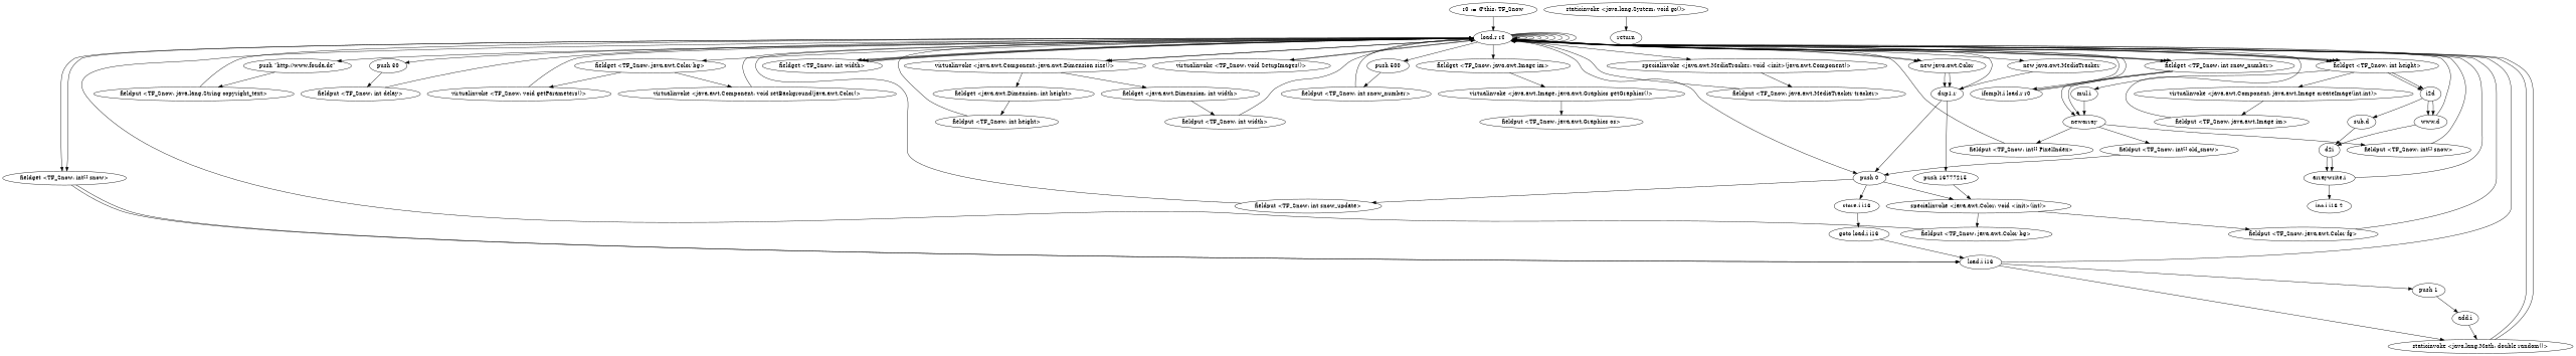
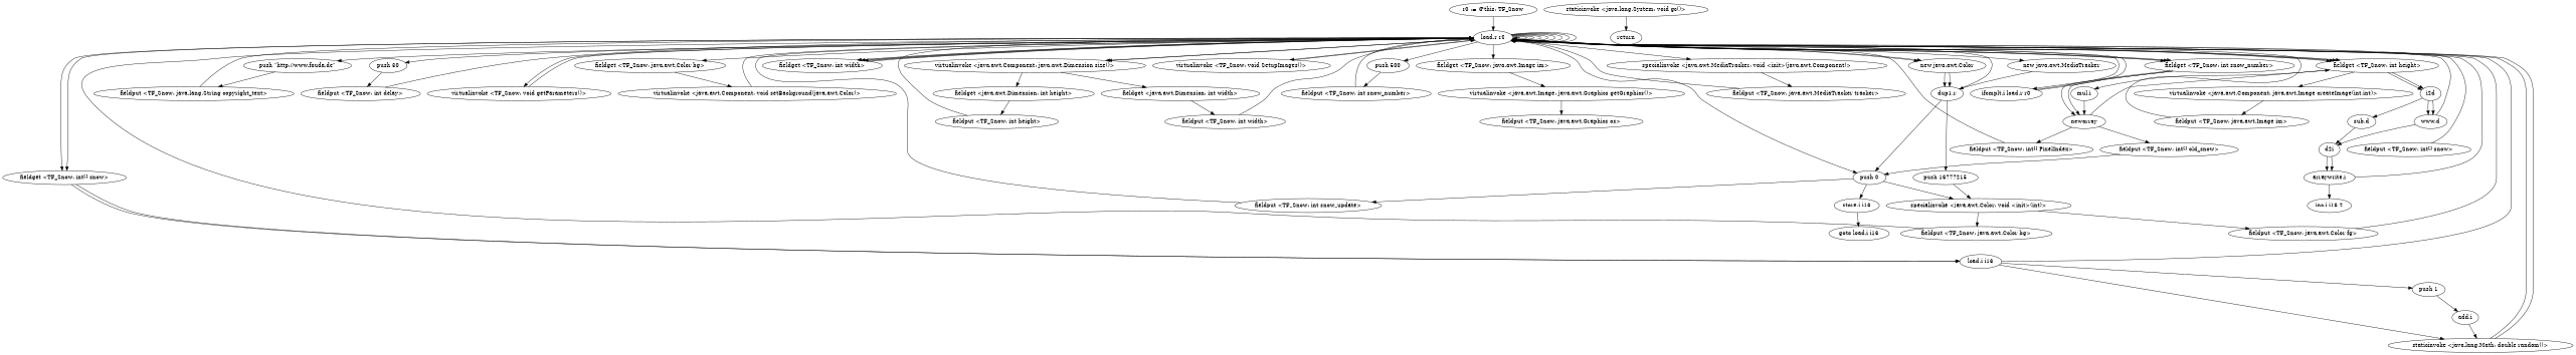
  digraph {
    "r0 := @this: TF_Snow"
    "load.r r0"
    "push \"http://www.fouda.de\""
    "push 30"
    "new java.awt.Color"
    "push 0"
    "push 500"
    "virtualinvoke <TF_Snow: void getParameters()>"
    "fieldget <TF_Snow: java.awt.Color bg>"
    "new java.awt.MediaTracker"
    "specialinvoke <java.awt.MediaTracker: void <init>(java.awt.Component)>"
    "virtualinvoke <java.awt.Component: java.awt.Dimension size()>"
    "fieldget <TF_Snow: int width>"
    "fieldget <TF_Snow: int height>"
    "fieldget <TF_Snow: int snow_number>"
    "virtualinvoke <TF_Snow: void SetupImages()>"
    "fieldget <TF_Snow: java.awt.Image im>"
    "fieldget <TF_Snow: int[] snow>"
    "fieldput <TF_Snow: java.lang.String copyright_text>"
    "fieldput <TF_Snow: int delay>"
    "dup1.r"
    "specialinvoke <java.awt.Color: void <init>(int)>"
    "fieldput <TF_Snow: int snow_update>"
    "store.i i16"
    "fieldput <TF_Snow: int snow_number>"
    "virtualinvoke <java.awt.Component: void setBackground(java.awt.Color)>"
    "fieldput <TF_Snow: java.awt.MediaTracker tracker>"
    "fieldget <java.awt.Dimension: int width>"
    "fieldget <java.awt.Dimension: int height>"
    i2d
    "mul.i"
    "virtualinvoke <java.awt.Component: java.awt.Image createImage(int,int)>"
    newarray
    "ifcmplt.i load.r r0"
    "virtualinvoke <java.awt.Image: java.awt.Graphics getGraphics()>"
    "load.i i16"
    "push 16777215"
    "fieldput <TF_Snow: java.awt.Color bg>"
    "fieldput <TF_Snow: java.awt.Color fg>"
    "goto load.i i16"
    "fieldput <TF_Snow: int width>"
    "fieldput <TF_Snow: int height>"
    n43 [label="www.d"]
    "sub.d"
    "fieldput <TF_Snow: java.awt.Image im>"
    "fieldput <TF_Snow: int[] PixelIndex>"
    "fieldput <TF_Snow: int[] snow>"
    "fieldput <TF_Snow: int[] old_snow>"
    "staticinvoke <java.lang.Math: double random()>"
    "push 1"
    "add.i"
    "fieldput <TF_Snow: java.awt.Graphics os>"
    "staticinvoke <java.lang.System: void gc()>"
    return
    d2i
    "arraywrite.i"
    "inc.i i16 2"
    "r0 := @this: TF_Snow" -> "load.r r0"
    "load.r r0" -> "load.r r0"
    "load.r r0" -> "load.r r0"
    "load.r r0" -> "load.r r0"
    "load.r r0" -> "load.r r0"
    "load.r r0" -> "load.r r0"
    "load.r r0" -> "load.r r0"
    "load.r r0" -> "load.r r0"
    "load.r r0" -> "load.r r0"
    "load.r r0" -> "load.r r0"
    "load.r r0" -> "push \"http://www.fouda.de\""
    "load.r r0" -> "push 30"
    "load.r r0" -> "new java.awt.Color"
    "load.r r0" -> "new java.awt.Color"
    "load.r r0" -> "push 0"
    "load.r r0" -> "push 500"
-   "fieldget <TF_Snow: java.awt.Color bg>" -> "virtualinvoke <TF_Snow: void getParameters()>"
+   "load.r r0" -> "virtualinvoke <TF_Snow: void getParameters()>"
    "load.r r0" -> "fieldget <TF_Snow: java.awt.Color bg>"
    "load.r r0" -> "new java.awt.MediaTracker"
    "load.r r0" -> "specialinvoke <java.awt.MediaTracker: void <init>(java.awt.Component)>"
    "load.r r0" -> "virtualinvoke <java.awt.Component: java.awt.Dimension size()>"
    "load.r r0" -> "virtualinvoke <java.awt.Component: java.awt.Dimension size()>"
    "load.r r0" -> "fieldget <TF_Snow: int width>"
    "load.r r0" -> "fieldget <TF_Snow: int width>"
    "load.r r0" -> "fieldget <TF_Snow: int width>"
    "load.r r0" -> "fieldget <TF_Snow: int height>"
    "load.r r0" -> "fieldget <TF_Snow: int height>"
    "load.r r0" -> "fieldget <TF_Snow: int height>"
    "load.r r0" -> "fieldget <TF_Snow: int height>"
    "load.r r0" -> "fieldget <TF_Snow: int snow_number>"
    "load.r r0" -> "fieldget <TF_Snow: int snow_number>"
    "load.r r0" -> "fieldget <TF_Snow: int snow_number>"
    "load.r r0" -> "virtualinvoke <TF_Snow: void SetupImages()>"
    "load.r r0" -> "fieldget <TF_Snow: java.awt.Image im>"
    "load.r r0" -> "fieldget <TF_Snow: int[] snow>"
    "load.r r0" -> "fieldget <TF_Snow: int[] snow>"
    "push \"http://www.fouda.de\"" -> "fieldput <TF_Snow: java.lang.String copyright_text>"
    "push 30" -> "fieldput <TF_Snow: int delay>"
    "new java.awt.Color" -> "dup1.r"
    "new java.awt.Color" -> "dup1.r"
    "push 0" -> "specialinvoke <java.awt.Color: void <init>(int)>"
    "push 0" -> "fieldput <TF_Snow: int snow_update>"
    "push 0" -> "store.i i16"
    "push 500" -> "fieldput <TF_Snow: int snow_number>"
    "virtualinvoke <TF_Snow: void getParameters()>" -> "load.r r0"
    "fieldget <TF_Snow: java.awt.Color bg>" -> "virtualinvoke <java.awt.Component: void setBackground(java.awt.Color)>"
    "new java.awt.MediaTracker" -> "dup1.r"
    "specialinvoke <java.awt.MediaTracker: void <init>(java.awt.Component)>" -> "fieldput <TF_Snow: java.awt.MediaTracker tracker>"
    "virtualinvoke <java.awt.Component: java.awt.Dimension size()>" -> "fieldget <java.awt.Dimension: int width>"
    "virtualinvoke <java.awt.Component: java.awt.Dimension size()>" -> "fieldget <java.awt.Dimension: int height>"
    "fieldget <TF_Snow: int width>" -> "load.r r0"
    "fieldget <TF_Snow: int width>" -> "load.r r0"
    "fieldget <TF_Snow: int height>" -> i2d
    "fieldget <TF_Snow: int height>" -> i2d
    "fieldget <TF_Snow: int height>" -> "mul.i"
    "fieldget <TF_Snow: int height>" -> "virtualinvoke <java.awt.Component: java.awt.Image createImage(int,int)>"
    "fieldget <TF_Snow: int snow_number>" -> newarray
    "fieldget <TF_Snow: int snow_number>" -> newarray
    "fieldget <TF_Snow: int snow_number>" -> "ifcmplt.i load.r r0"
    "virtualinvoke <TF_Snow: void SetupImages()>" -> "load.r r0"
    "fieldget <TF_Snow: java.awt.Image im>" -> "virtualinvoke <java.awt.Image: java.awt.Graphics getGraphics()>"
    "fieldget <TF_Snow: int[] snow>" -> "load.i i16"
    "fieldget <TF_Snow: int[] snow>" -> "load.i i16"
    "fieldput <TF_Snow: java.lang.String copyright_text>" -> "load.r r0"
    "fieldput <TF_Snow: int delay>" -> "load.r r0"
    "dup1.r" -> "load.r r0"
    "dup1.r" -> "push 0"
    "dup1.r" -> "push 16777215"
    "specialinvoke <java.awt.Color: void <init>(int)>" -> "fieldput <TF_Snow: java.awt.Color bg>"
    "specialinvoke <java.awt.Color: void <init>(int)>" -> "fieldput <TF_Snow: java.awt.Color fg>"
    "fieldput <TF_Snow: int snow_update>" -> "load.r r0"
    "store.i i16" -> "goto load.i i16"
    "fieldput <TF_Snow: int snow_number>" -> "load.r r0"
    "virtualinvoke <java.awt.Component: void setBackground(java.awt.Color)>" -> "load.r r0"
    "fieldput <TF_Snow: java.awt.MediaTracker tracker>" -> "load.r r0"
    "fieldget <java.awt.Dimension: int width>" -> "fieldput <TF_Snow: int width>"
    "fieldget <java.awt.Dimension: int height>" -> "fieldput <TF_Snow: int height>"
    i2d -> n43
    i2d -> n43
    i2d -> "sub.d"
    "mul.i" -> newarray
    "virtualinvoke <java.awt.Component: java.awt.Image createImage(int,int)>" -> "fieldput <TF_Snow: java.awt.Image im>"
    newarray -> "fieldput <TF_Snow: int[] PixelIndex>"
-   newarray -> "fieldput <TF_Snow: int[] snow>"
+   newarray -> "fieldget <TF_Snow: int height>"
    newarray -> "fieldput <TF_Snow: int[] old_snow>"
    "ifcmplt.i load.r r0" -> "load.r r0"
    "ifcmplt.i load.r r0" -> "load.r r0"
    "virtualinvoke <java.awt.Image: java.awt.Graphics getGraphics()>" -> "fieldput <TF_Snow: java.awt.Graphics os>"
    "load.i i16" -> "load.r r0"
    "load.i i16" -> "staticinvoke <java.lang.Math: double random()>"
    "load.i i16" -> "push 1"
    "push 16777215" -> "specialinvoke <java.awt.Color: void <init>(int)>"
    "fieldput <TF_Snow: java.awt.Color bg>" -> "load.r r0"
    "fieldput <TF_Snow: java.awt.Color fg>" -> "load.r r0"
-   "goto load.i i16" -> "load.i i16"
    "fieldput <TF_Snow: int width>" -> "load.r r0"
    "fieldput <TF_Snow: int height>" -> "load.r r0"
    n43 -> "load.r r0"
    n43 -> d2i
    "sub.d" -> d2i
    "fieldput <TF_Snow: java.awt.Image im>" -> "load.r r0"
    "fieldput <TF_Snow: int[] PixelIndex>" -> "load.r r0"
    "fieldput <TF_Snow: int[] snow>" -> "load.r r0"
    "fieldput <TF_Snow: int[] old_snow>" -> "push 0"
    "staticinvoke <java.lang.Math: double random()>" -> "load.r r0"
    "staticinvoke <java.lang.Math: double random()>" -> "load.r r0"
    "push 1" -> "add.i"
    "add.i" -> "staticinvoke <java.lang.Math: double random()>"
    "staticinvoke <java.lang.System: void gc()>" -> return
    d2i -> "arraywrite.i"
    d2i -> "arraywrite.i"
    "arraywrite.i" -> "load.r r0"
    "arraywrite.i" -> "inc.i i16 2"
  }
